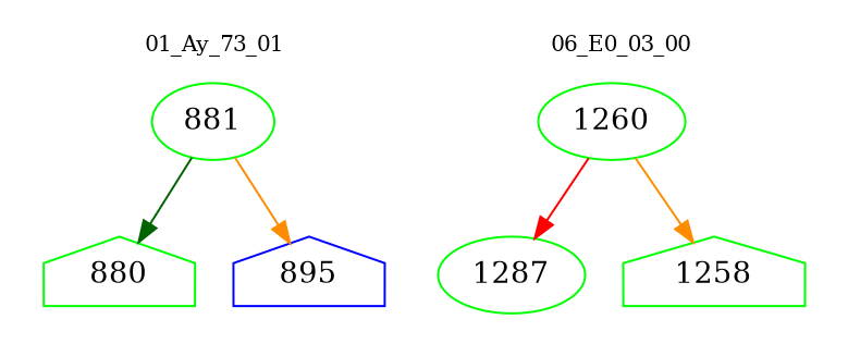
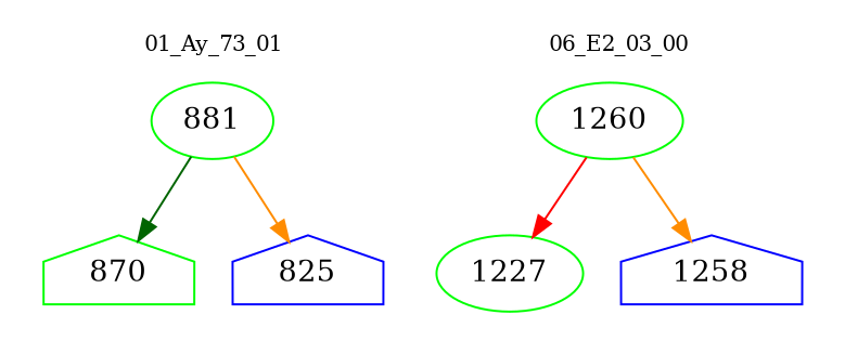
  digraph {
    node [color=green shape=ellipse]
    edge [color=darkorange]
    n1 [label=881]
-   n2 [label=880 shape=house]
-   n3 [color=blue label=895 shape=house]
+   n2 [label=870 shape=house]
+   n3 [color=blue label=825 shape=house]
    n4 [label=1260]
-   n5 [label=1287]
-   n6 [label=1258 shape=house]
+   n5 [label=1227]
+   n6 [color=blue label=1258 shape=house]
    subgraph cluster_1 {
      color=white
      fontsize=10
      label="01_Ay_73_01"
      n1
      n2
      n3
    }
    subgraph cluster_2 {
      color=white
      fontsize=10
-     label="06_E0_03_00"
+     label="06_E2_03_00"
      n4
      n5
      n6
    }
    n1 -> n2 [color=darkgreen]
    n1 -> n3
    n4 -> n5 [color=red]
    n4 -> n6
  }
